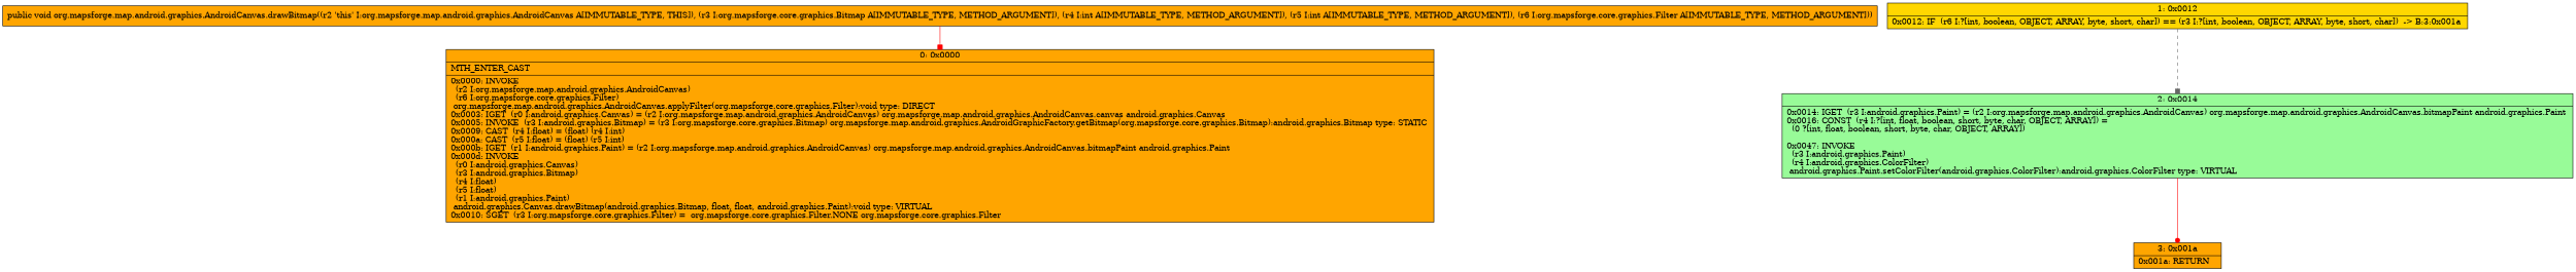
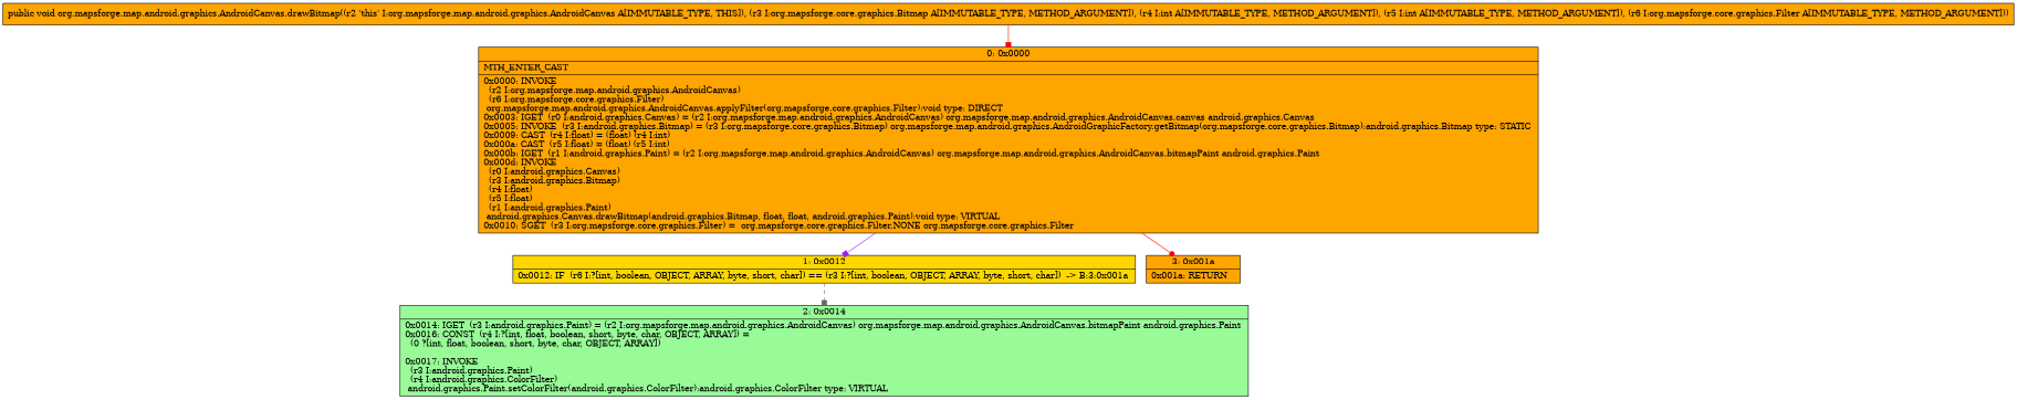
  digraph {
    node [fillcolor=orange shape=record style=filled]
    edge [arrowhead=box color=red]
    n1 [label="{0\:\ 0x0000|MTH_ENTER_CAST\l|0x0000: INVOKE  \l  (r2 I:org.mapsforge.map.android.graphics.AndroidCanvas)\l  (r6 I:org.mapsforge.core.graphics.Filter)\l org.mapsforge.map.android.graphics.AndroidCanvas.applyFilter(org.mapsforge.core.graphics.Filter):void type: DIRECT \l0x0003: IGET  (r0 I:android.graphics.Canvas) = (r2 I:org.mapsforge.map.android.graphics.AndroidCanvas) org.mapsforge.map.android.graphics.AndroidCanvas.canvas android.graphics.Canvas \l0x0005: INVOKE  (r3 I:android.graphics.Bitmap) = (r3 I:org.mapsforge.core.graphics.Bitmap) org.mapsforge.map.android.graphics.AndroidGraphicFactory.getBitmap(org.mapsforge.core.graphics.Bitmap):android.graphics.Bitmap type: STATIC \l0x0009: CAST  (r4 I:float) = (float) (r4 I:int) \l0x000a: CAST  (r5 I:float) = (float) (r5 I:int) \l0x000b: IGET  (r1 I:android.graphics.Paint) = (r2 I:org.mapsforge.map.android.graphics.AndroidCanvas) org.mapsforge.map.android.graphics.AndroidCanvas.bitmapPaint android.graphics.Paint \l0x000d: INVOKE  \l  (r0 I:android.graphics.Canvas)\l  (r3 I:android.graphics.Bitmap)\l  (r4 I:float)\l  (r5 I:float)\l  (r1 I:android.graphics.Paint)\l android.graphics.Canvas.drawBitmap(android.graphics.Bitmap, float, float, android.graphics.Paint):void type: VIRTUAL \l0x0010: SGET  (r3 I:org.mapsforge.core.graphics.Filter) =  org.mapsforge.core.graphics.Filter.NONE org.mapsforge.core.graphics.Filter \l}"]
    n2 [fillcolor=gold label="{1\:\ 0x0012|0x0012: IF  (r6 I:?[int, boolean, OBJECT, ARRAY, byte, short, char]) == (r3 I:?[int, boolean, OBJECT, ARRAY, byte, short, char])  \-\> B:3:0x001a \l}"]
-   n3 [fillcolor=palegreen label="{2\:\ 0x0014|0x0014: IGET  (r3 I:android.graphics.Paint) = (r2 I:org.mapsforge.map.android.graphics.AndroidCanvas) org.mapsforge.map.android.graphics.AndroidCanvas.bitmapPaint android.graphics.Paint \l0x0016: CONST  (r4 I:?[int, float, boolean, short, byte, char, OBJECT, ARRAY]) = \l  (0 ?[int, float, boolean, short, byte, char, OBJECT, ARRAY])\l \l0x0047: INVOKE  \l  (r3 I:android.graphics.Paint)\l  (r4 I:android.graphics.ColorFilter)\l android.graphics.Paint.setColorFilter(android.graphics.ColorFilter):android.graphics.ColorFilter type: VIRTUAL \l}"]
+   n3 [fillcolor=palegreen label="{2\:\ 0x0014|0x0014: IGET  (r3 I:android.graphics.Paint) = (r2 I:org.mapsforge.map.android.graphics.AndroidCanvas) org.mapsforge.map.android.graphics.AndroidCanvas.bitmapPaint android.graphics.Paint \l0x0016: CONST  (r4 I:?[int, float, boolean, short, byte, char, OBJECT, ARRAY]) = \l  (0 ?[int, float, boolean, short, byte, char, OBJECT, ARRAY])\l \l0x0017: INVOKE  \l  (r3 I:android.graphics.Paint)\l  (r4 I:android.graphics.ColorFilter)\l android.graphics.Paint.setColorFilter(android.graphics.ColorFilter):android.graphics.ColorFilter type: VIRTUAL \l}"]
    n4 [label="{3\:\ 0x001a|0x001a: RETURN   \l}"]
    n5 [label="{public void org.mapsforge.map.android.graphics.AndroidCanvas.drawBitmap((r2 'this' I:org.mapsforge.map.android.graphics.AndroidCanvas A[IMMUTABLE_TYPE, THIS]), (r3 I:org.mapsforge.core.graphics.Bitmap A[IMMUTABLE_TYPE, METHOD_ARGUMENT]), (r4 I:int A[IMMUTABLE_TYPE, METHOD_ARGUMENT]), (r5 I:int A[IMMUTABLE_TYPE, METHOD_ARGUMENT]), (r6 I:org.mapsforge.core.graphics.Filter A[IMMUTABLE_TYPE, METHOD_ARGUMENT])) }"]
+   n1 -> n2 [color=purple]
    n2 -> n3 [color=gray40 style=dashed]
-   n3 -> n4 [arrowhead=dot]
+   n1 -> n4 [arrowhead=dot]
    n5 -> n1
  }
